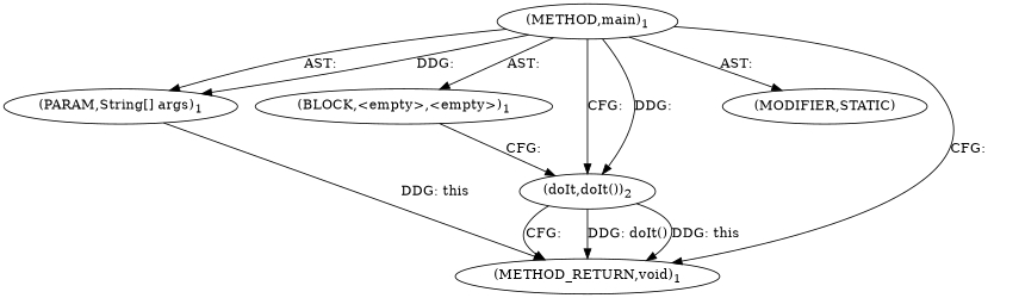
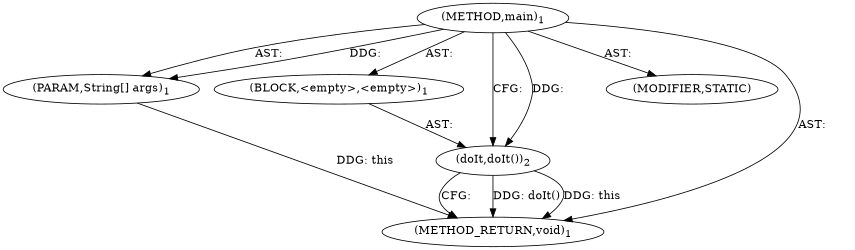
  digraph {
    n1 [label=<(METHOD,main)<SUB>1</SUB>>]
    n2 [label=<(PARAM,String[] args)<SUB>1</SUB>>]
    n3 [label=<(BLOCK,&lt;empty&gt;,&lt;empty&gt;)<SUB>1</SUB>>]
    n4 [label=<(doIt,doIt())<SUB>2</SUB>>]
    n5 [label=<(MODIFIER,STATIC)>]
    n6 [label=<(METHOD_RETURN,void)<SUB>1</SUB>>]
    n1 -> n2 [label="AST: "]
    n1 -> n2 [label="DDG: "]
    n1 -> n3 [label="AST: "]
    n1 -> n4 [label="CFG: "]
    n1 -> n4 [label="DDG: "]
    n1 -> n5 [label="AST: "]
-   n1 -> n6 [label="CFG: "]
+   n1 -> n6 [label="AST: "]
    n2 -> n6 [label="DDG: this"]
-   n3 -> n4 [label="CFG: "]
+   n3 -> n4 [label="AST: "]
    n4 -> n6 [label="CFG: "]
    n4 -> n6 [label="DDG: doIt()"]
    n4 -> n6 [label="DDG: this"]
  }
